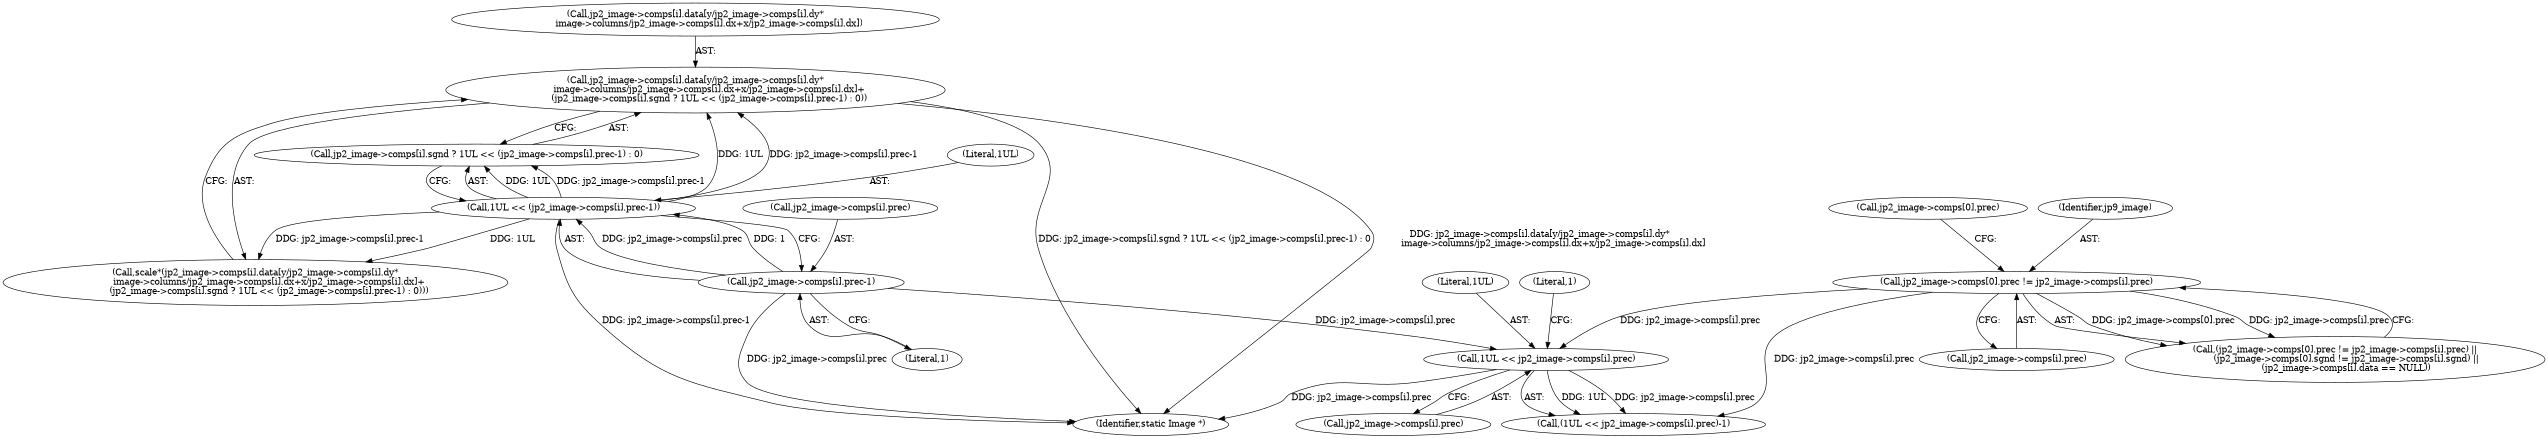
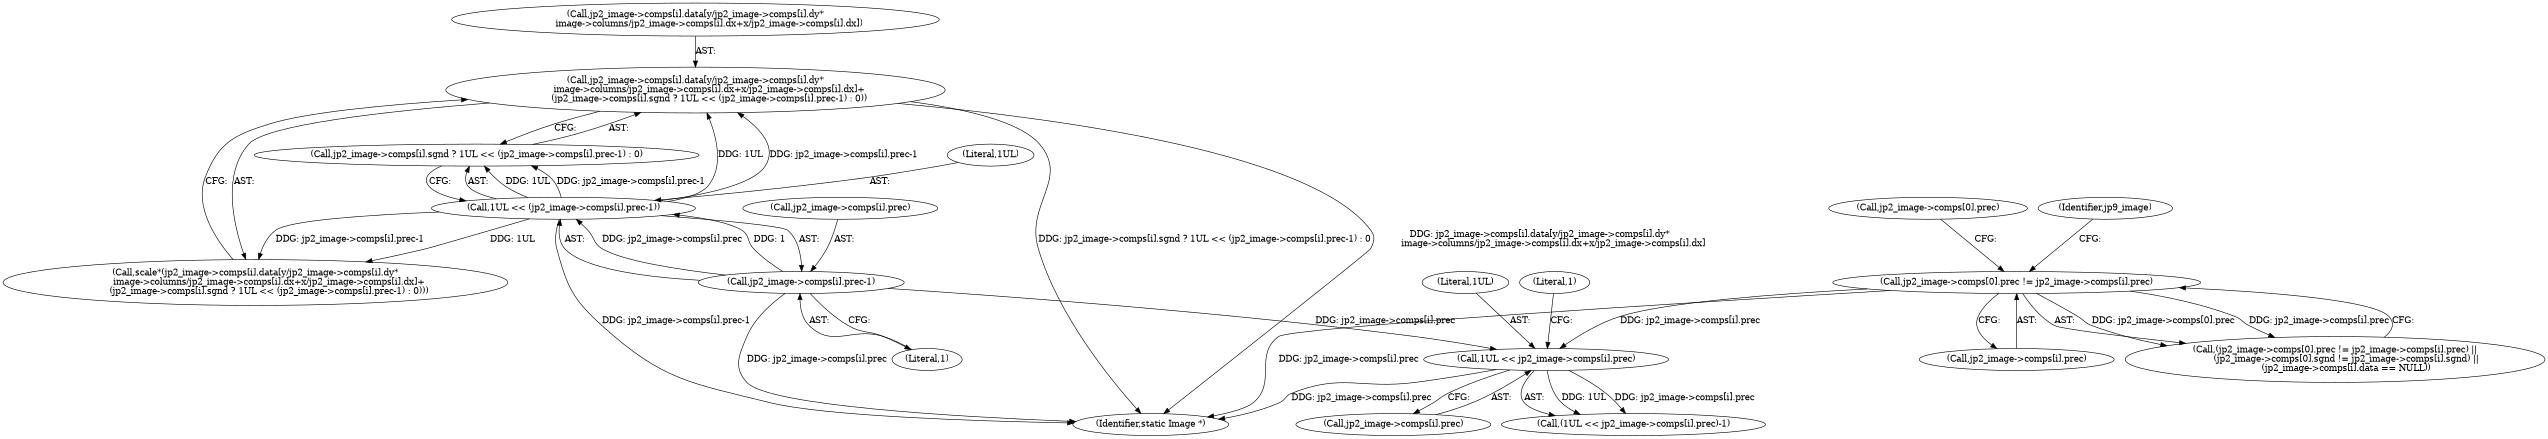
  digraph {
    n1 [label="(Call,jp2_image->comps[i].data[y/jp2_image->comps[i].dy*\n          image->columns/jp2_image->comps[i].dx+x/jp2_image->comps[i].dx]+\n          (jp2_image->comps[i].sgnd ? 1UL << (jp2_image->comps[i].prec-1) : 0))"]
    n2 [label="(Call,jp2_image->comps[i].sgnd ? 1UL << (jp2_image->comps[i].prec-1) : 0)"]
    n3 [label="(Call,scale*(jp2_image->comps[i].data[y/jp2_image->comps[i].dy*\n          image->columns/jp2_image->comps[i].dx+x/jp2_image->comps[i].dx]+\n          (jp2_image->comps[i].sgnd ? 1UL << (jp2_image->comps[i].prec-1) : 0)))"]
    n4 [label="(Identifier,static Image *)"]
    n5 [label="(Call,1UL << (jp2_image->comps[i].prec-1))"]
    n6 [label="(Call,jp2_image->comps[i].prec-1)"]
    n7 [label="(Call,1UL << jp2_image->comps[i].prec)"]
    n8 [label="(Literal,1)"]
    n9 [label="(Call,(1UL << jp2_image->comps[i].prec)-1)"]
    n10 [label="(Call,jp2_image->comps[i].prec)"]
    n11 [label="(Call,jp2_image->comps[0].prec != jp2_image->comps[i].prec)"]
    n12 [label="(Call,jp2_image->comps[i].prec)"]
    n13 [label="(Call,(jp2_image->comps[0].prec != jp2_image->comps[i].prec) ||\n        (jp2_image->comps[0].sgnd != jp2_image->comps[i].sgnd) ||\n        (jp2_image->comps[i].data == NULL))"]
    n14 [label="(Call,jp2_image->comps[0].prec)"]
    n15 [label="(Call,jp2_image->comps[i].data[y/jp2_image->comps[i].dy*\n          image->columns/jp2_image->comps[i].dx+x/jp2_image->comps[i].dx])"]
    n16 [label="(Literal,1UL)"]
    n17 [label="(Literal,1)"]
    n18 [label="(Literal,1UL)"]
    n19 [label="(Identifier,jp9_image)"]
    n20 [label="(Call,jp2_image->comps[i].prec)"]
    n1 -> n2 [label="CFG: "]
    n1 -> n3 [label="AST: "]
    n1 -> n4 [label="DDG: jp2_image->comps[i].sgnd ? 1UL << (jp2_image->comps[i].prec-1) : 0"]
    n1 -> n4 [label="DDG: jp2_image->comps[i].data[y/jp2_image->comps[i].dy*\n          image->columns/jp2_image->comps[i].dx+x/jp2_image->comps[i].dx]"]
    n2 -> n1 [label="AST: "]
    n2 -> n5 [label="CFG: "]
    n3 -> n1 [label="CFG: "]
    n5 -> n1 [label="DDG: 1UL"]
    n5 -> n1 [label="DDG: jp2_image->comps[i].prec-1"]
    n5 -> n2 [label="AST: "]
    n5 -> n2 [label="DDG: 1UL"]
    n5 -> n2 [label="DDG: jp2_image->comps[i].prec-1"]
    n5 -> n3 [label="DDG: 1UL"]
    n5 -> n3 [label="DDG: jp2_image->comps[i].prec-1"]
    n5 -> n4 [label="DDG: jp2_image->comps[i].prec-1"]
-   n5 -> n6 [label="CFG: "]
+   n5 -> n6 [label="AST: "]
    n6 -> n4 [label="DDG: jp2_image->comps[i].prec"]
    n6 -> n5 [label="AST: "]
    n6 -> n5 [label="DDG: jp2_image->comps[i].prec"]
    n6 -> n5 [label="DDG: 1"]
    n6 -> n7 [label="DDG: jp2_image->comps[i].prec"]
    n6 -> n8 [label="CFG: "]
    n7 -> n4 [label="DDG: jp2_image->comps[i].prec"]
    n7 -> n9 [label="AST: "]
    n7 -> n9 [label="DDG: 1UL"]
    n7 -> n9 [label="DDG: jp2_image->comps[i].prec"]
    n7 -> n10 [label="CFG: "]
    n8 -> n6 [label="AST: "]
    n10 -> n7 [label="AST: "]
-   n11 -> n9 [label="DDG: jp2_image->comps[i].prec"]
+   n11 -> n4 [label="DDG: jp2_image->comps[i].prec"]
    n11 -> n7 [label="DDG: jp2_image->comps[i].prec"]
    n11 -> n12 [label="CFG: "]
    n11 -> n13 [label="AST: "]
    n11 -> n13 [label="DDG: jp2_image->comps[0].prec"]
    n11 -> n13 [label="DDG: jp2_image->comps[i].prec"]
    n12 -> n11 [label="AST: "]
    n13 -> n11 [label="CFG: "]
    n14 -> n11 [label="CFG: "]
    n15 -> n1 [label="AST: "]
    n16 -> n7 [label="AST: "]
    n17 -> n7 [label="CFG: "]
    n18 -> n5 [label="AST: "]
-   n19 -> n11 [label="AST: "]
+   n19 -> n11 [label="CFG: "]
    n20 -> n6 [label="AST: "]
  }
